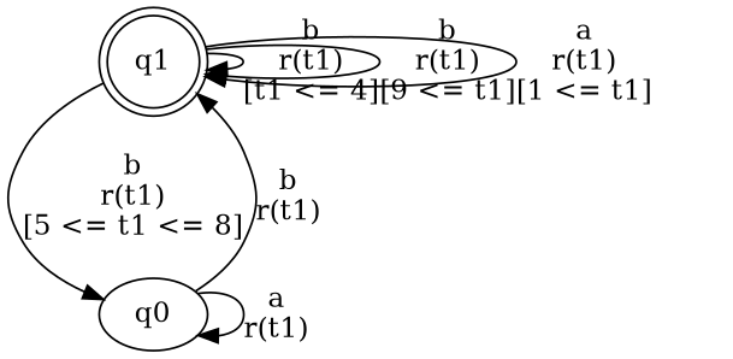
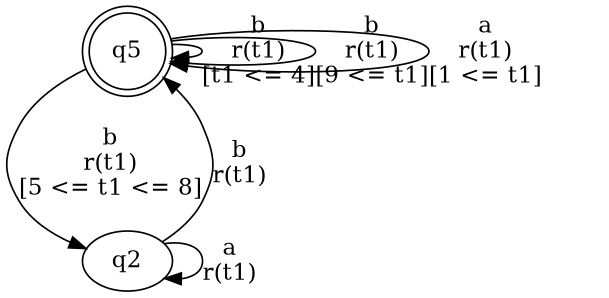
  digraph {
-   n1 [label=q1 shape=doublecircle]
-   n2 [label=q0]
+   n1 [label=q5 shape=doublecircle]
+   n2 [label=q2]
    n1 -> n1 [label="b\nr(t1)\n[t1 <= 4]"]
    n1 -> n1 [label="b\nr(t1)\n[9 <= t1]"]
    n1 -> n1 [label="a\nr(t1)\n[1 <= t1]"]
    n1 -> n2 [label="b\nr(t1)\n[5 <= t1 <= 8]"]
    n2 -> n1 [label="b\nr(t1)\n"]
    n2 -> n2 [label="a\nr(t1)\n"]
  }
